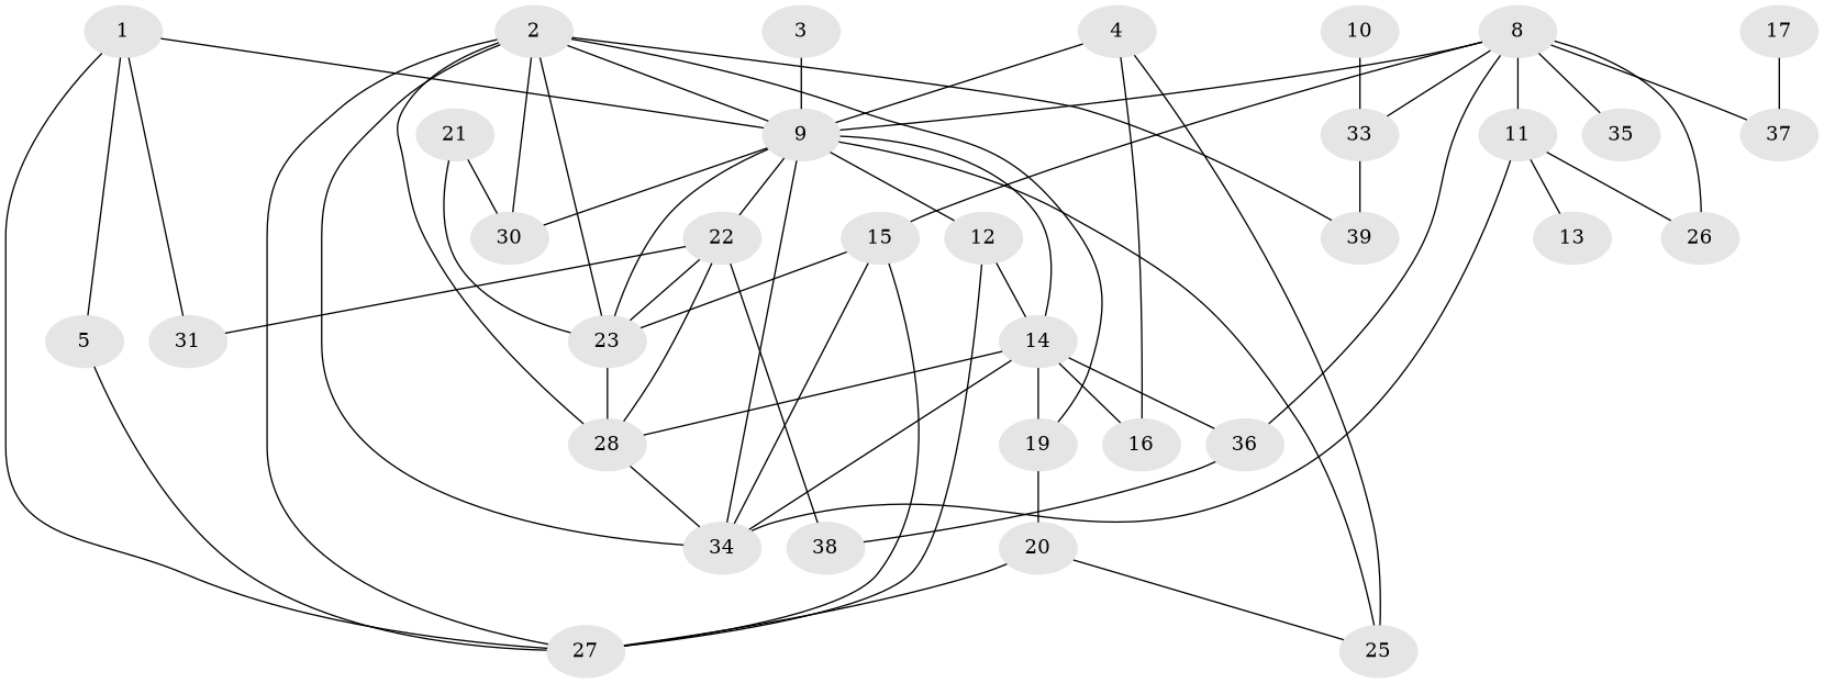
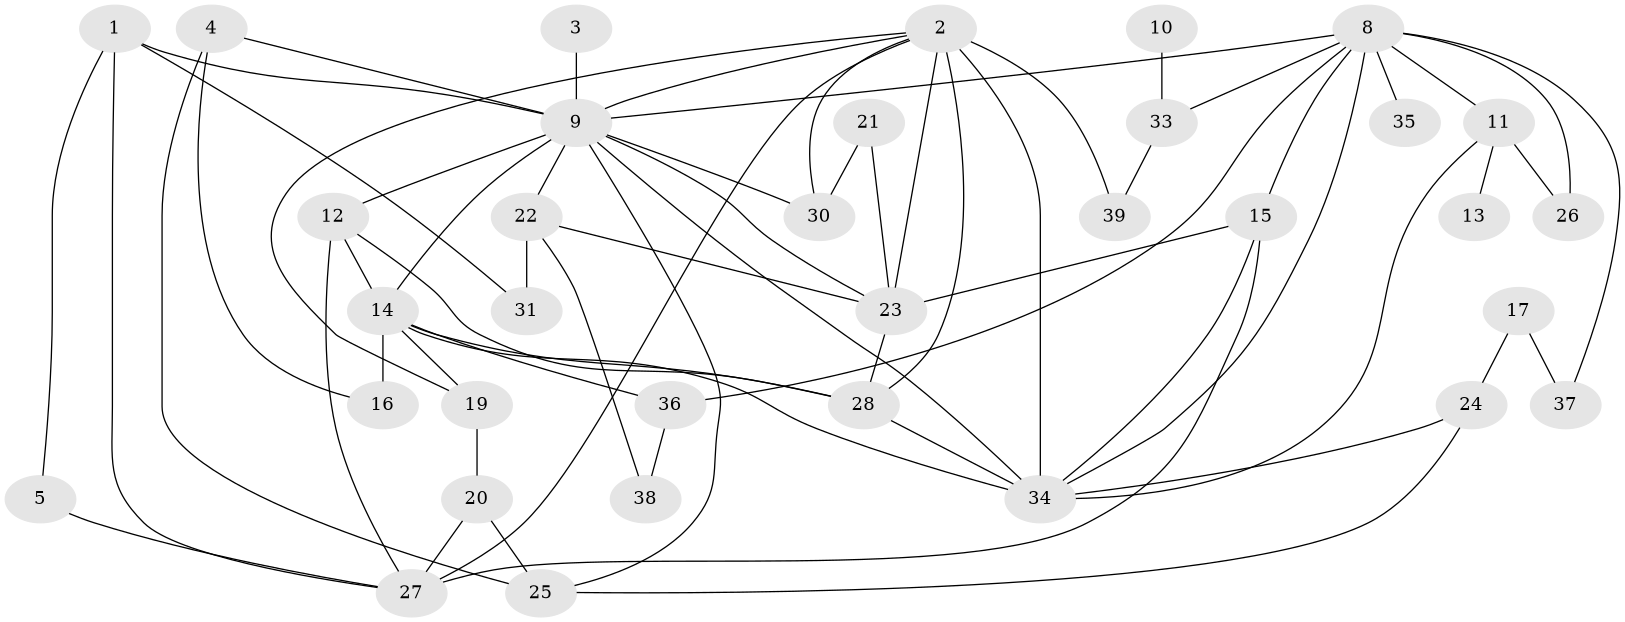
  graph {
    node [color=gray90 style=filled]
    edge [weight=1.0]
    1
    5
    9
    27
    31
    23
    30
    34
    25
    12
    14
    22
    2
    19
    28
    39
    20
    21
    3
    4
    16
    8
    11
    15
    26
    33
    35
    36
    37
    13
    38
    10
    17
+   24
    1 -- 5
    1 -- 9
    1 -- 27
    1 -- 31
    5 -- 27
    9 -- 23
    9 -- 30
    9 -- 34
    9 -- 25
    9 -- 12
    9 -- 14
    9 -- 22
    23 -- 28
    12 -- 27
    12 -- 14
-   22 -- 28
+   12 -- 28
    14 -- 34 [weight=3.0]
    14 -- 19
    14 -- 28
    14 -- 16
    14 -- 36
    22 -- 31
    22 -- 23
    22 -- 38
    2 -- 9
    2 -- 27
    2 -- 23
    2 -- 30
    2 -- 34 [weight=2.0]
    2 -- 19
    2 -- 28
    2 -- 39
    19 -- 20
    28 -- 34
    20 -- 27
    20 -- 25
    21 -- 23 [weight=2.0]
    21 -- 30
    3 -- 9
    4 -- 9
    4 -- 25
    4 -- 16
    8 -- 9
+   8 -- 34
    8 -- 11
    8 -- 15
    8 -- 26 [weight=2.0]
    8 -- 33
    8 -- 35
    8 -- 36
    8 -- 37
    11 -- 34
    11 -- 26
    11 -- 13
    15 -- 27
    15 -- 23
    15 -- 34
    33 -- 39
    36 -- 38
    10 -- 33
    17 -- 37
+   17 -- 24
+   24 -- 34
+   24 -- 25
  }
